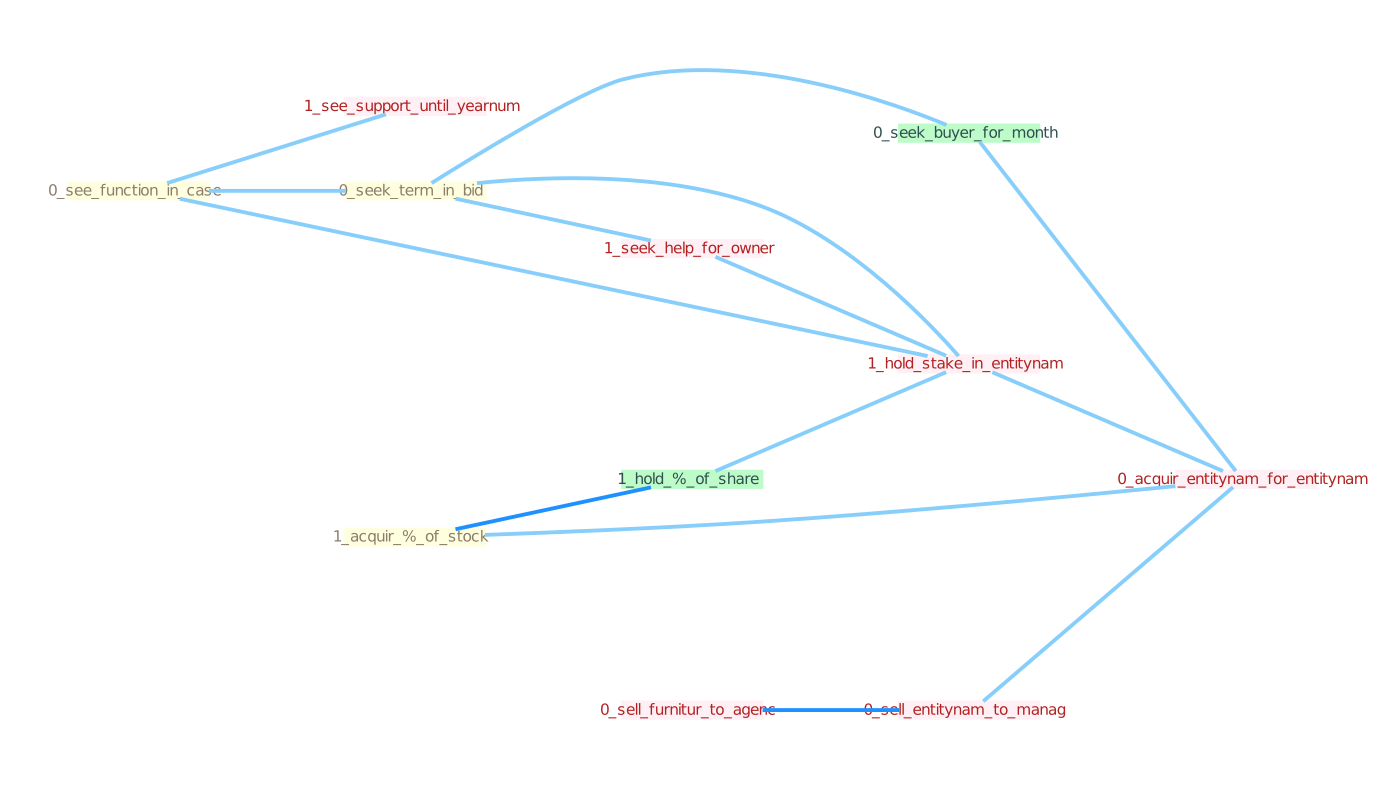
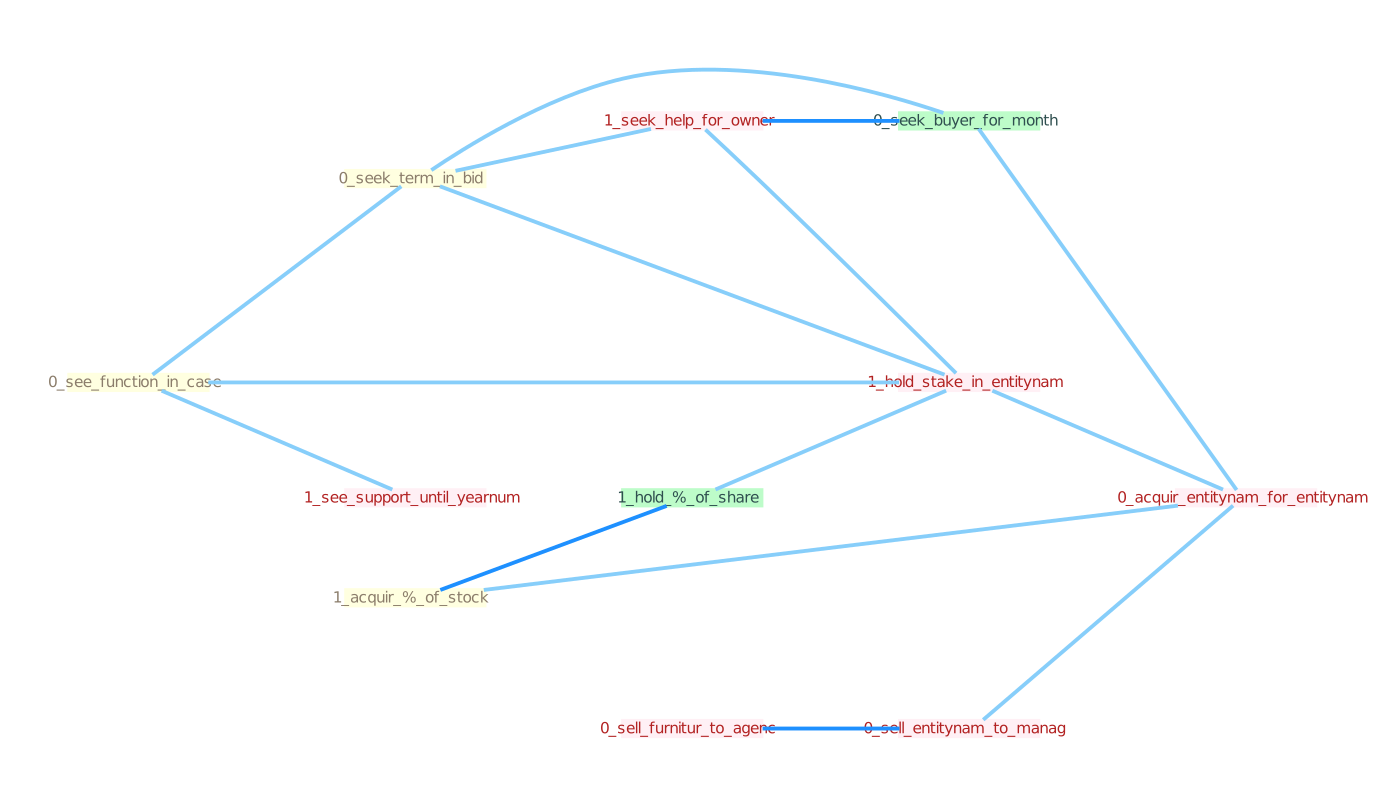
  graph {
    fontname="DejaVu Sans"
    rankdir=LR
    node [color="#fff0f5" fixedsize=true fontcolor="#b22222" fontname="DejaVu Sans" fontsize=4 shape=polygon style=filled]
    edge [color="#87cefa" fontname="DejaVu Sans" w=1]
    "0_see_function_in_case " [color="#ffffe0" fontcolor="#8b7d6b" height=.06 width=.5]
    "1_acquir_%_of_stock " [color="#ffffe0" fontcolor="#8b7d6b" height=.06 width=.5]
    "0_seek_term_in_bid " [color="#ffffe0" fontcolor="#8b7d6b" height=.06 width=.5]
    "1_hold_stake_in_entitynam " [height=.06 width=.5]
    "1_seek_help_for_owner " [height=.06 width=.5]
    "1_see_support_until_yearnum " [height=.06 width=.5]
    "0_sell_furnitur_to_agenc " [height=.06 width=.5]
    "0_sell_entitynam_to_manag " [height=.06 width=.5]
    "0_acquir_entitynam_for_entitynam " [height=.06 width=.5]
    "1_hold_%_of_share " [color="#BDFCC9" fontcolor="#2f4f4f" height=.06 width=.5]
    "0_seek_buyer_for_month " [color="#BDFCC9" fontcolor="#2f4f4f" height=.06 width=.5]
    subgraph sub_1 {
      "0_see_function_in_case "
      "1_acquir_%_of_stock "
      "0_seek_term_in_bid "
    }
    subgraph sub_2 {
      "1_hold_stake_in_entitynam "
      "1_seek_help_for_owner "
      "1_see_support_until_yearnum "
      "0_sell_furnitur_to_agenc "
      "0_sell_entitynam_to_manag "
      "0_acquir_entitynam_for_entitynam "
    }
    "0_see_function_in_case " -- "0_seek_term_in_bid "
    "0_see_function_in_case " -- "1_hold_stake_in_entitynam "
    "0_see_function_in_case " -- "1_see_support_until_yearnum "
    "1_acquir_%_of_stock " -- "0_acquir_entitynam_for_entitynam "
    "1_acquir_%_of_stock " -- "1_hold_%_of_share " [color="#1e90ff" w=2]
    "0_seek_term_in_bid " -- "1_hold_stake_in_entitynam "
    "0_seek_term_in_bid " -- "1_seek_help_for_owner "
    "0_seek_term_in_bid " -- "0_seek_buyer_for_month "
    "1_hold_stake_in_entitynam " -- "0_acquir_entitynam_for_entitynam "
    "1_seek_help_for_owner " -- "1_hold_stake_in_entitynam "
+   "1_seek_help_for_owner " -- "0_seek_buyer_for_month " [color="#1e90ff" w=2]
    "0_sell_furnitur_to_agenc " -- "0_sell_entitynam_to_manag " [color="#1e90ff" w=2]
    "0_sell_entitynam_to_manag " -- "0_acquir_entitynam_for_entitynam "
    "1_hold_%_of_share " -- "1_hold_stake_in_entitynam "
    "0_seek_buyer_for_month " -- "0_acquir_entitynam_for_entitynam "
  }
